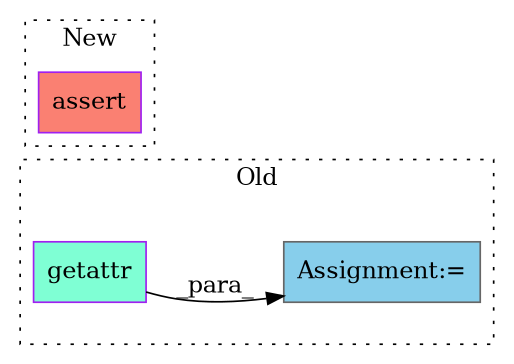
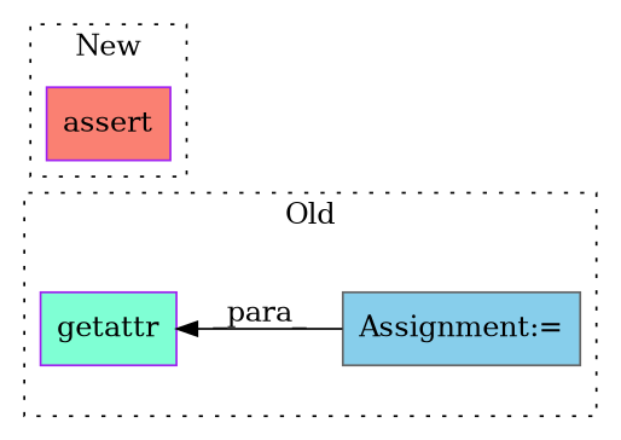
  digraph {
    rankdir=LR
    node [a=32 shape=box style=filled color=purple]
    n1 [l="8,1" label=getattr s="4403,4472" fillcolor=aquamarine]
    n2 [a=7 l=1 label="Assignment:=" s=4402 fillcolor=skyblue color=gray40]
    n3 [l="12,1" label=assert s="4458,4508" fillcolor=salmon]
    subgraph cluster_1 {
      label=Old
      style=dotted
      n1
      n2
    }
    subgraph cluster_2 {
      label=New
      style=dotted
      n3
    }
-   n1 -> n2 [label=_para_]
+   n2 -> n1 [label=_para_]
  }
